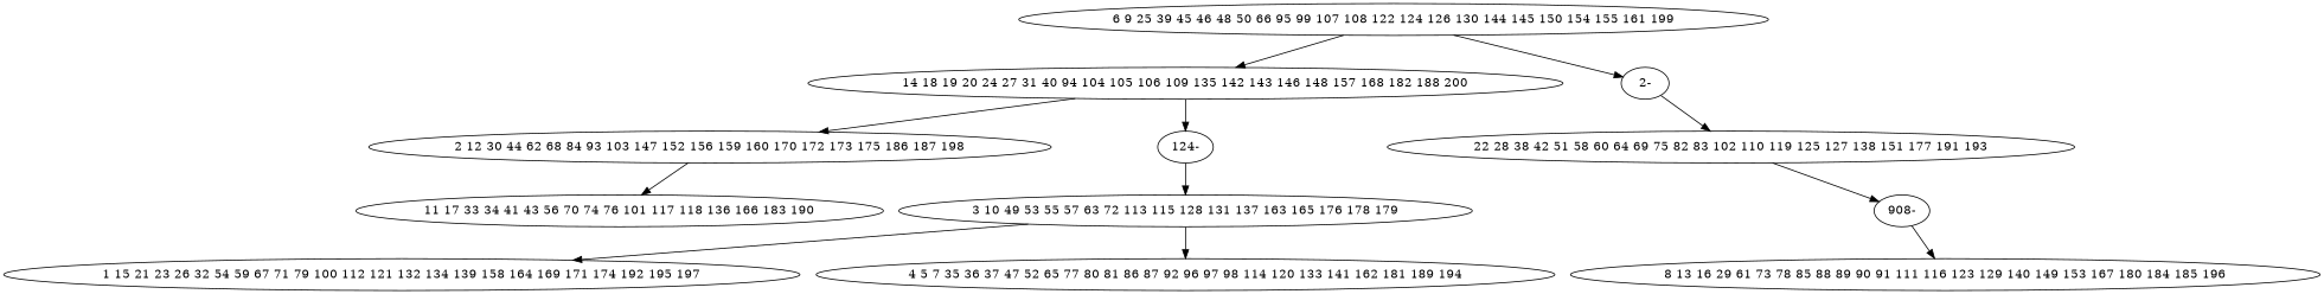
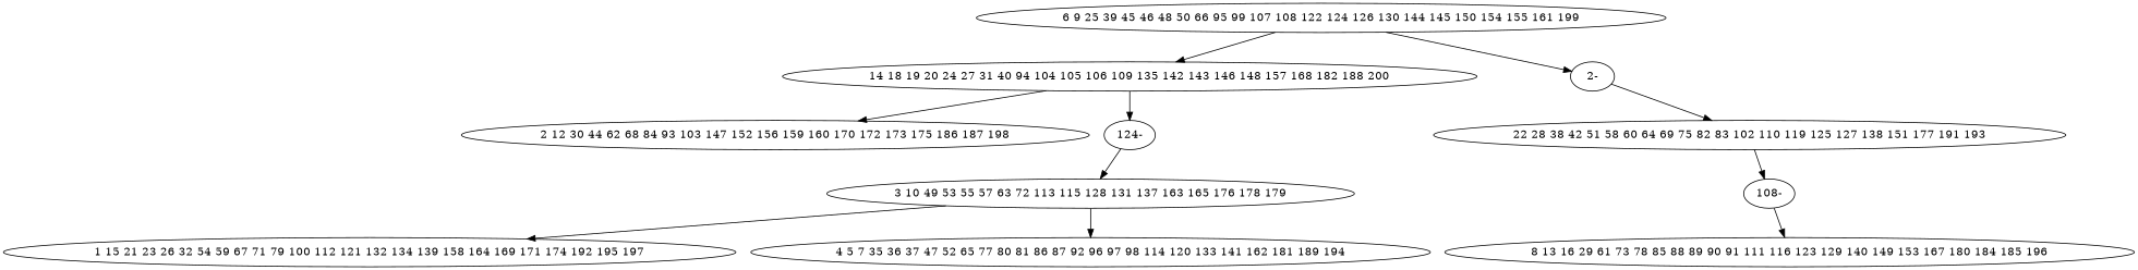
  digraph {
    n1 [label="6 9 25 39 45 46 48 50 66 95 99 107 108 122 124 126 130 144 145 150 154 155 161 199"]
    n2 [label="14 18 19 20 24 27 31 40 94 104 105 106 109 135 142 143 146 148 157 168 182 188 200"]
    n3 [label="2-"]
    n4 [label="2 12 30 44 62 68 84 93 103 147 152 156 159 160 170 172 173 175 186 187 198"]
    n5 [label="124-"]
    n6 [label="22 28 38 42 51 58 60 64 69 75 82 83 102 110 119 125 127 138 151 177 191 193"]
-   n7 [label="11 17 33 34 41 43 56 70 74 76 101 117 118 136 166 183 190"]
    n8 [label="3 10 49 53 55 57 63 72 113 115 128 131 137 163 165 176 178 179"]
-   n9 [label="908-"]
+   n9 [label="108-"]
    n10 [label="1 15 21 23 26 32 54 59 67 71 79 100 112 121 132 134 139 158 164 169 171 174 192 195 197"]
    n11 [label="4 5 7 35 36 37 47 52 65 77 80 81 86 87 92 96 97 98 114 120 133 141 162 181 189 194"]
    n12 [label="8 13 16 29 61 73 78 85 88 89 90 91 111 116 123 129 140 149 153 167 180 184 185 196"]
    n1 -> n2
    n1 -> n3
    n2 -> n4
    n2 -> n5
    n3 -> n6
-   n4 -> n7
    n5 -> n8
    n6 -> n9
    n8 -> n10
    n8 -> n11
    n9 -> n12
  }
